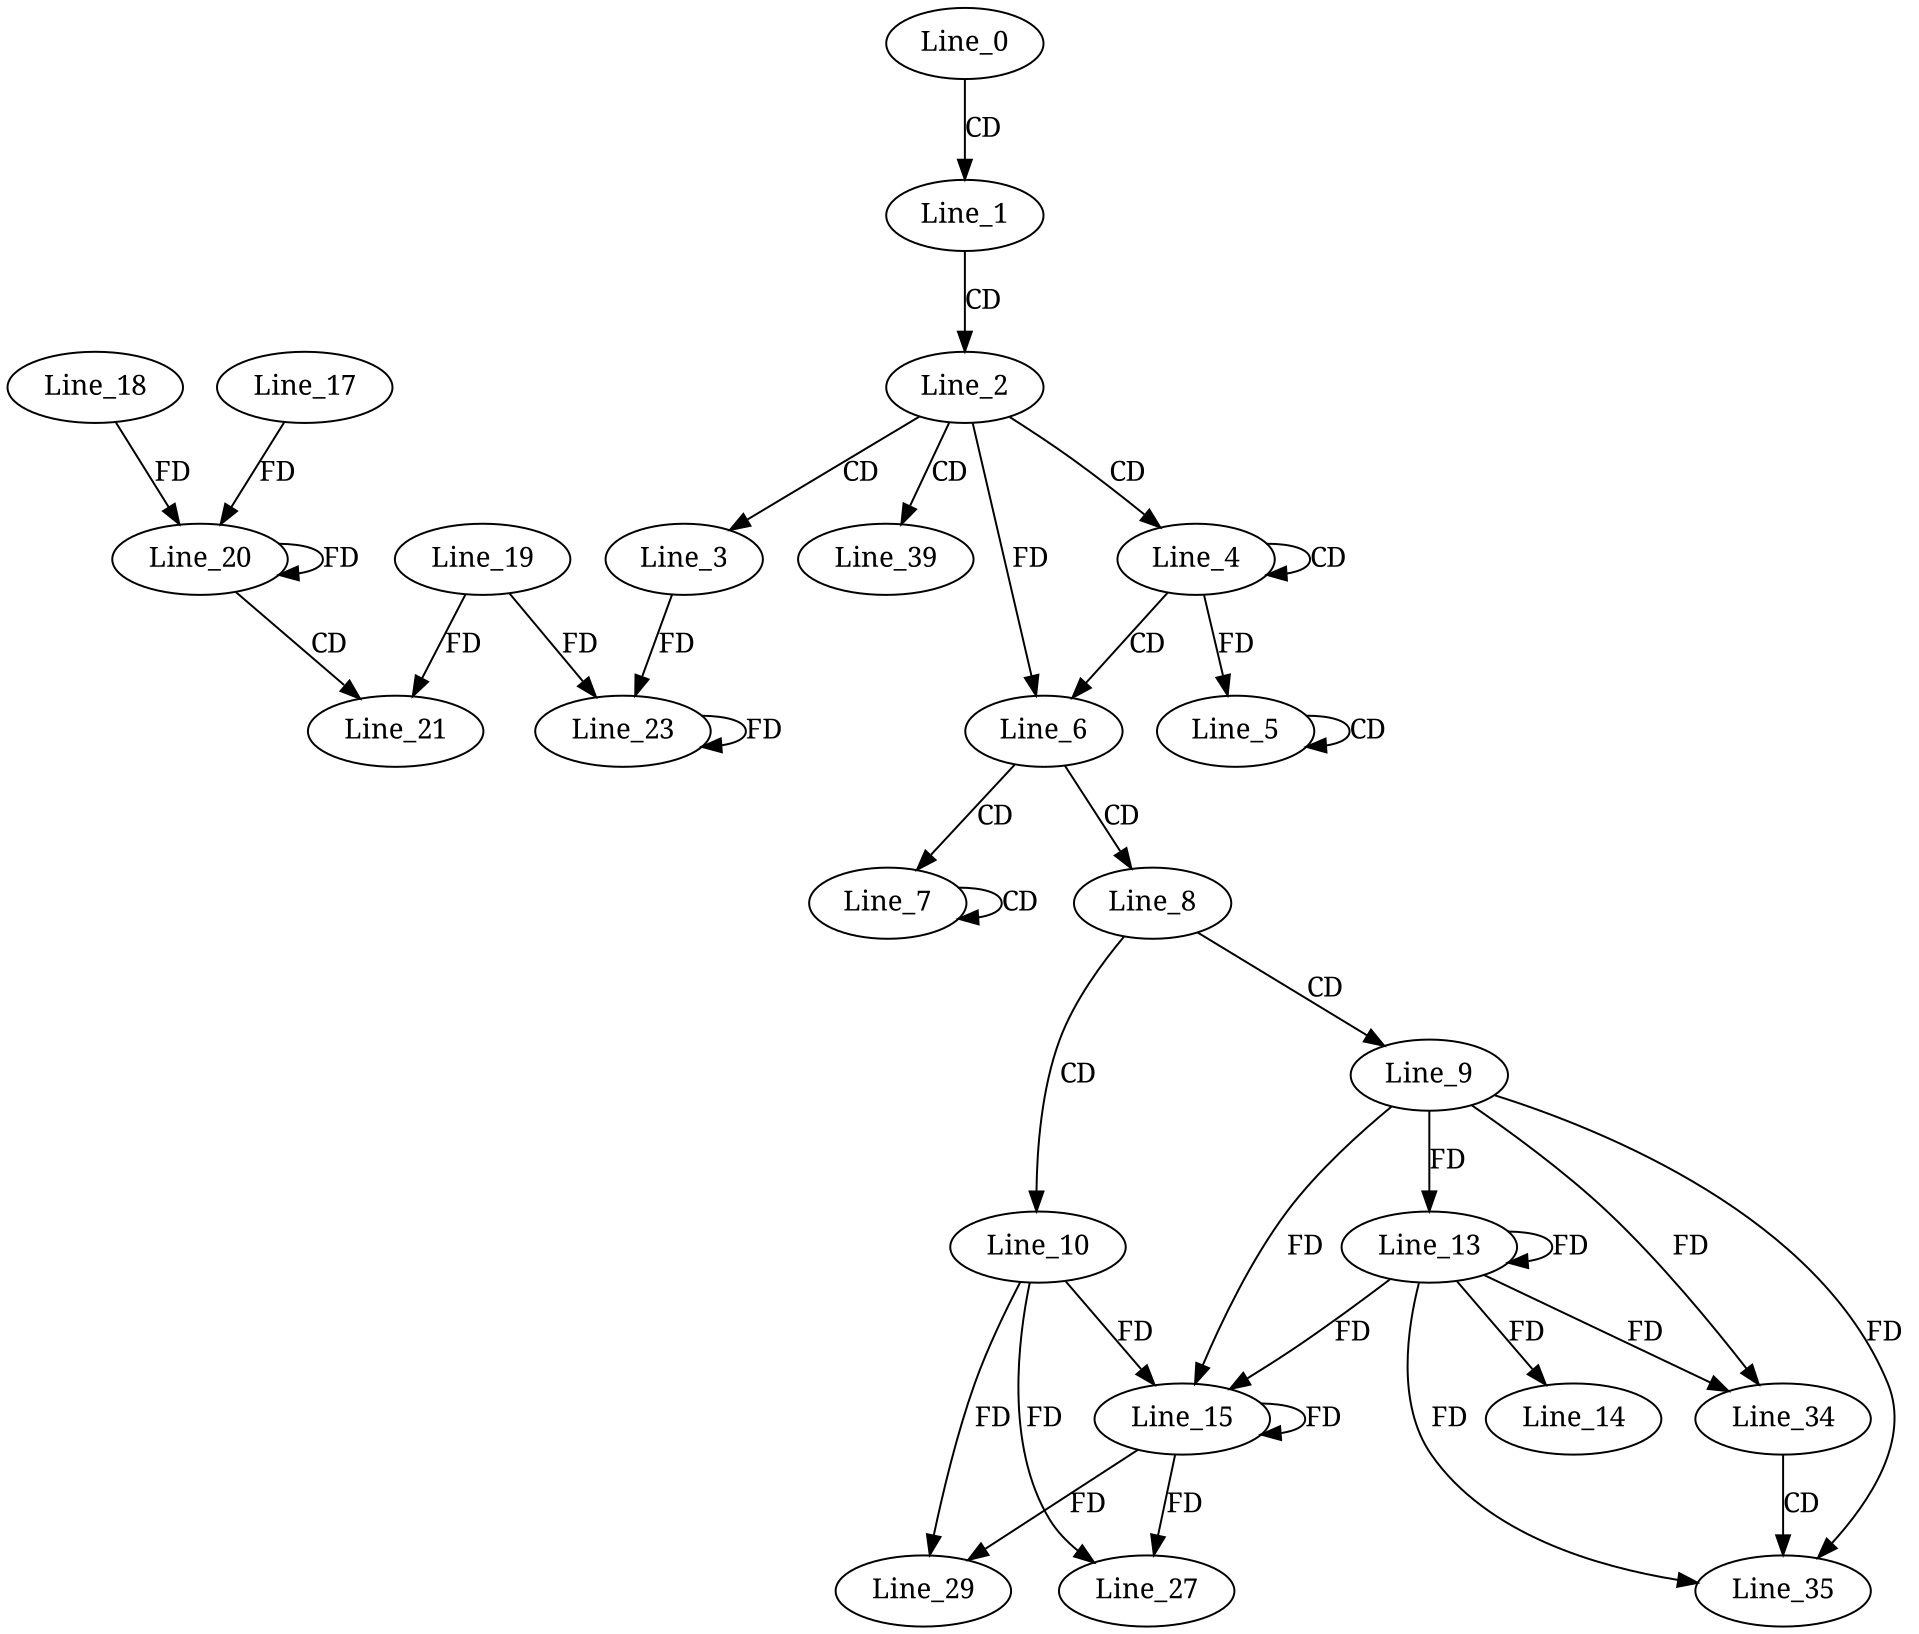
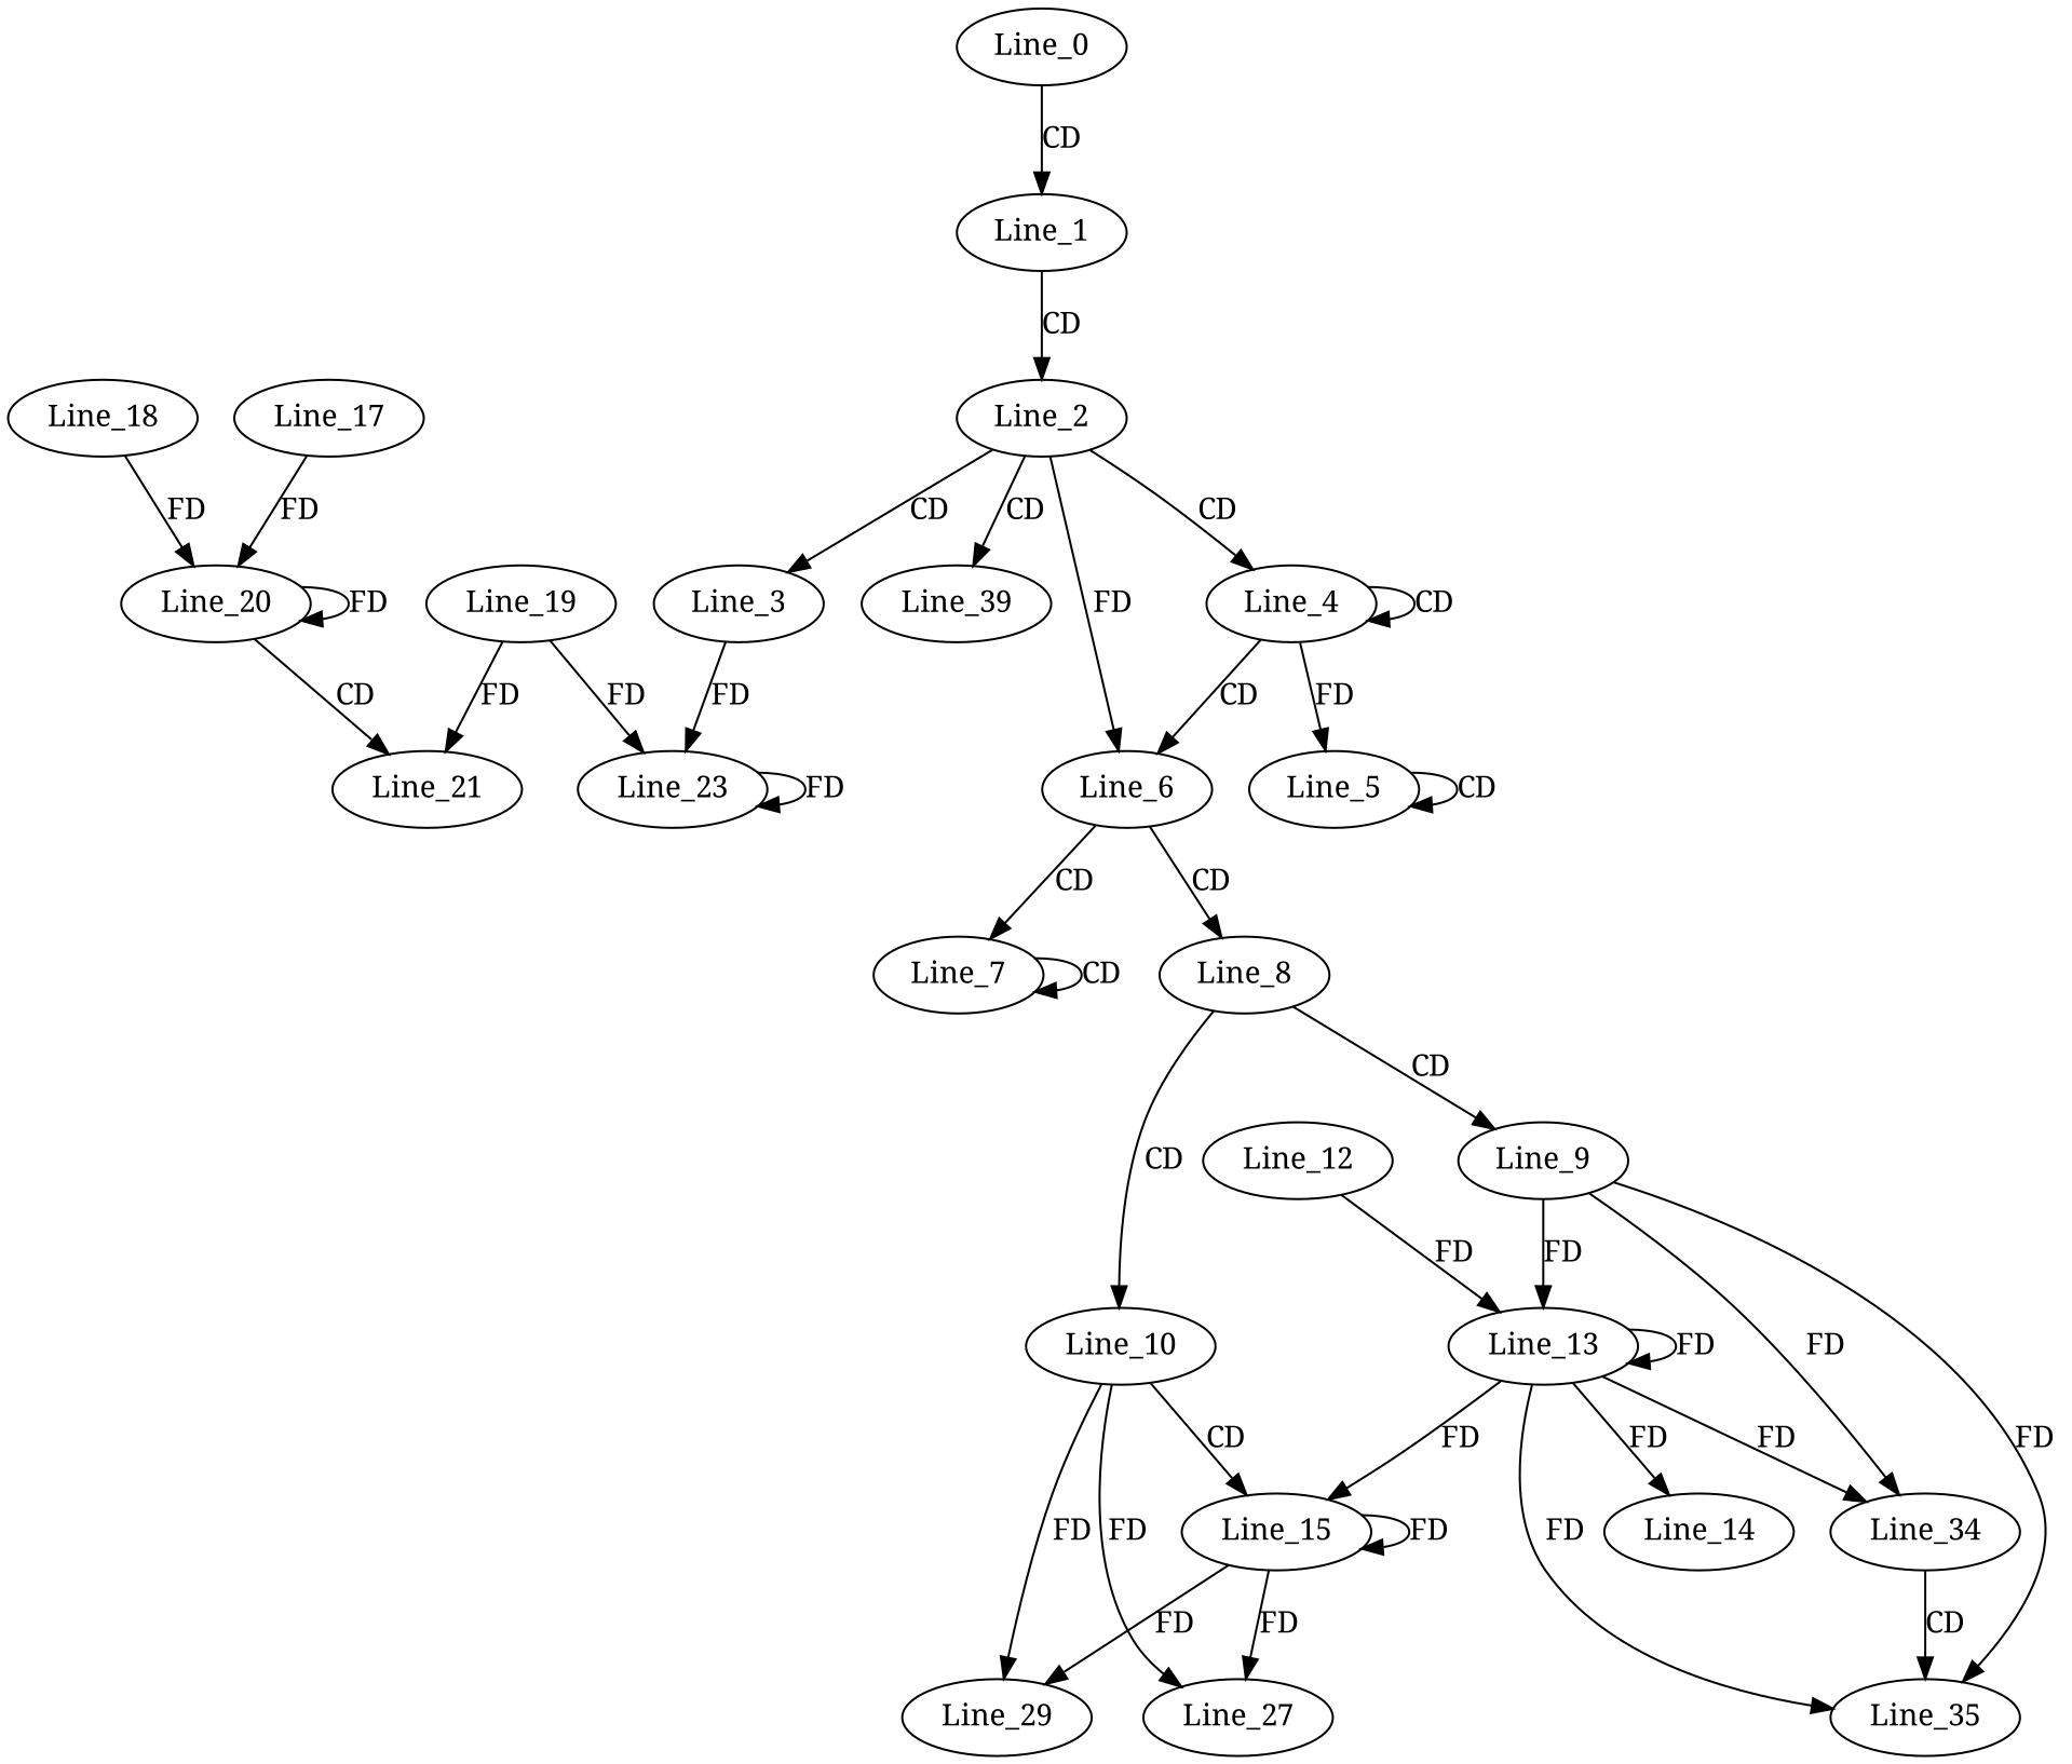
  digraph {
    fontname="Noto Serif"
    node [fontname="Noto Serif"]
    edge [fontname="Noto Serif"]
    Line_0
    Line_1
    Line_2
    Line_3
    Line_4
    Line_6
    Line_39
    Line_23
    Line_5
    Line_7
    Line_8
    Line_9
    Line_10
    Line_13
    Line_15
    Line_34
    Line_35
    Line_27
    Line_29
    Line_14
+   Line_12
    Line_20
    Line_21
    Line_18
    Line_17
    Line_19
    Line_0 -> Line_1 [label=CD]
    Line_1 -> Line_2 [label=CD]
    Line_2 -> Line_3 [label=CD]
    Line_2 -> Line_4 [label=CD]
    Line_2 -> Line_6 [label=FD]
    Line_2 -> Line_39 [label=CD]
    Line_3 -> Line_23 [label=FD]
    Line_4 -> Line_4 [label=CD]
    Line_4 -> Line_6 [label=CD]
    Line_4 -> Line_5 [label=FD]
    Line_6 -> Line_7 [label=CD]
    Line_6 -> Line_8 [label=CD]
    Line_23 -> Line_23 [label=FD]
    Line_5 -> Line_5 [label=CD]
    Line_7 -> Line_7 [label=CD]
    Line_8 -> Line_9 [label=CD]
    Line_8 -> Line_10 [label=CD]
    Line_9 -> Line_13 [label=FD]
-   Line_9 -> Line_15 [label=FD]
    Line_9 -> Line_34 [label=FD]
    Line_9 -> Line_35 [label=FD]
-   Line_10 -> Line_15 [label=FD]
+   Line_10 -> Line_15 [label=CD]
    Line_10 -> Line_27 [label=FD]
    Line_10 -> Line_29 [label=FD]
    Line_13 -> Line_13 [label=FD]
    Line_13 -> Line_15 [label=FD]
    Line_13 -> Line_34 [label=FD]
    Line_13 -> Line_35 [label=FD]
    Line_13 -> Line_14 [label=FD]
    Line_15 -> Line_15 [label=FD]
    Line_15 -> Line_27 [label=FD]
    Line_15 -> Line_29 [label=FD]
    Line_34 -> Line_35 [label=CD]
+   Line_12 -> Line_13 [label=FD]
    Line_20 -> Line_20 [label=FD]
    Line_20 -> Line_21 [label=CD]
    Line_18 -> Line_20 [label=FD]
    Line_17 -> Line_20 [label=FD]
    Line_19 -> Line_23 [label=FD]
    Line_19 -> Line_21 [label=FD]
  }
